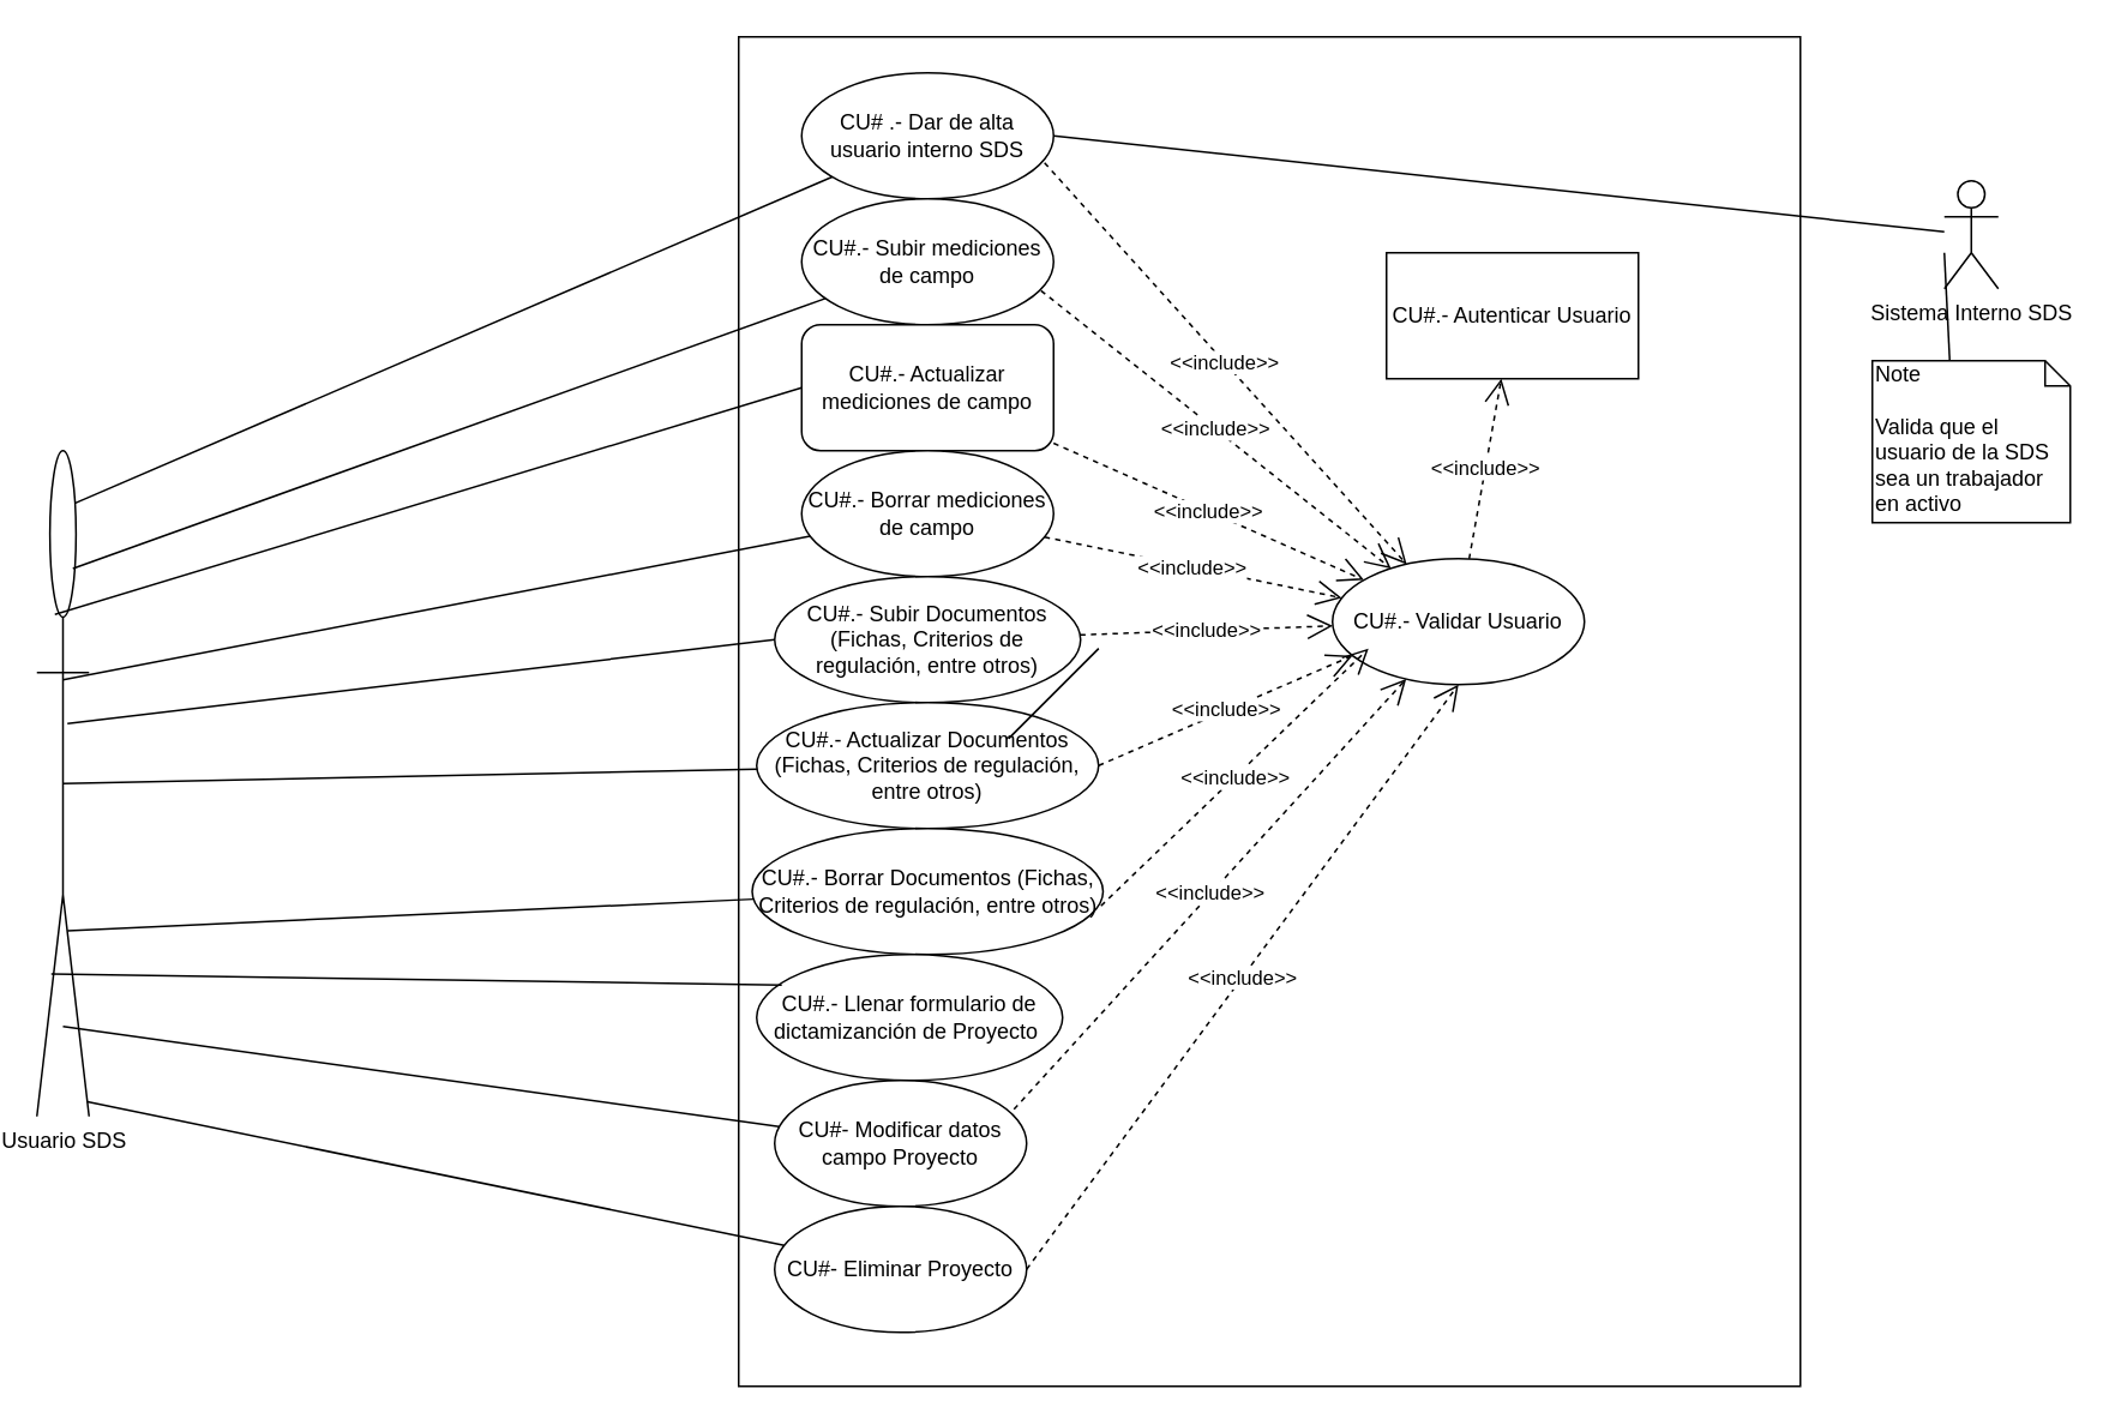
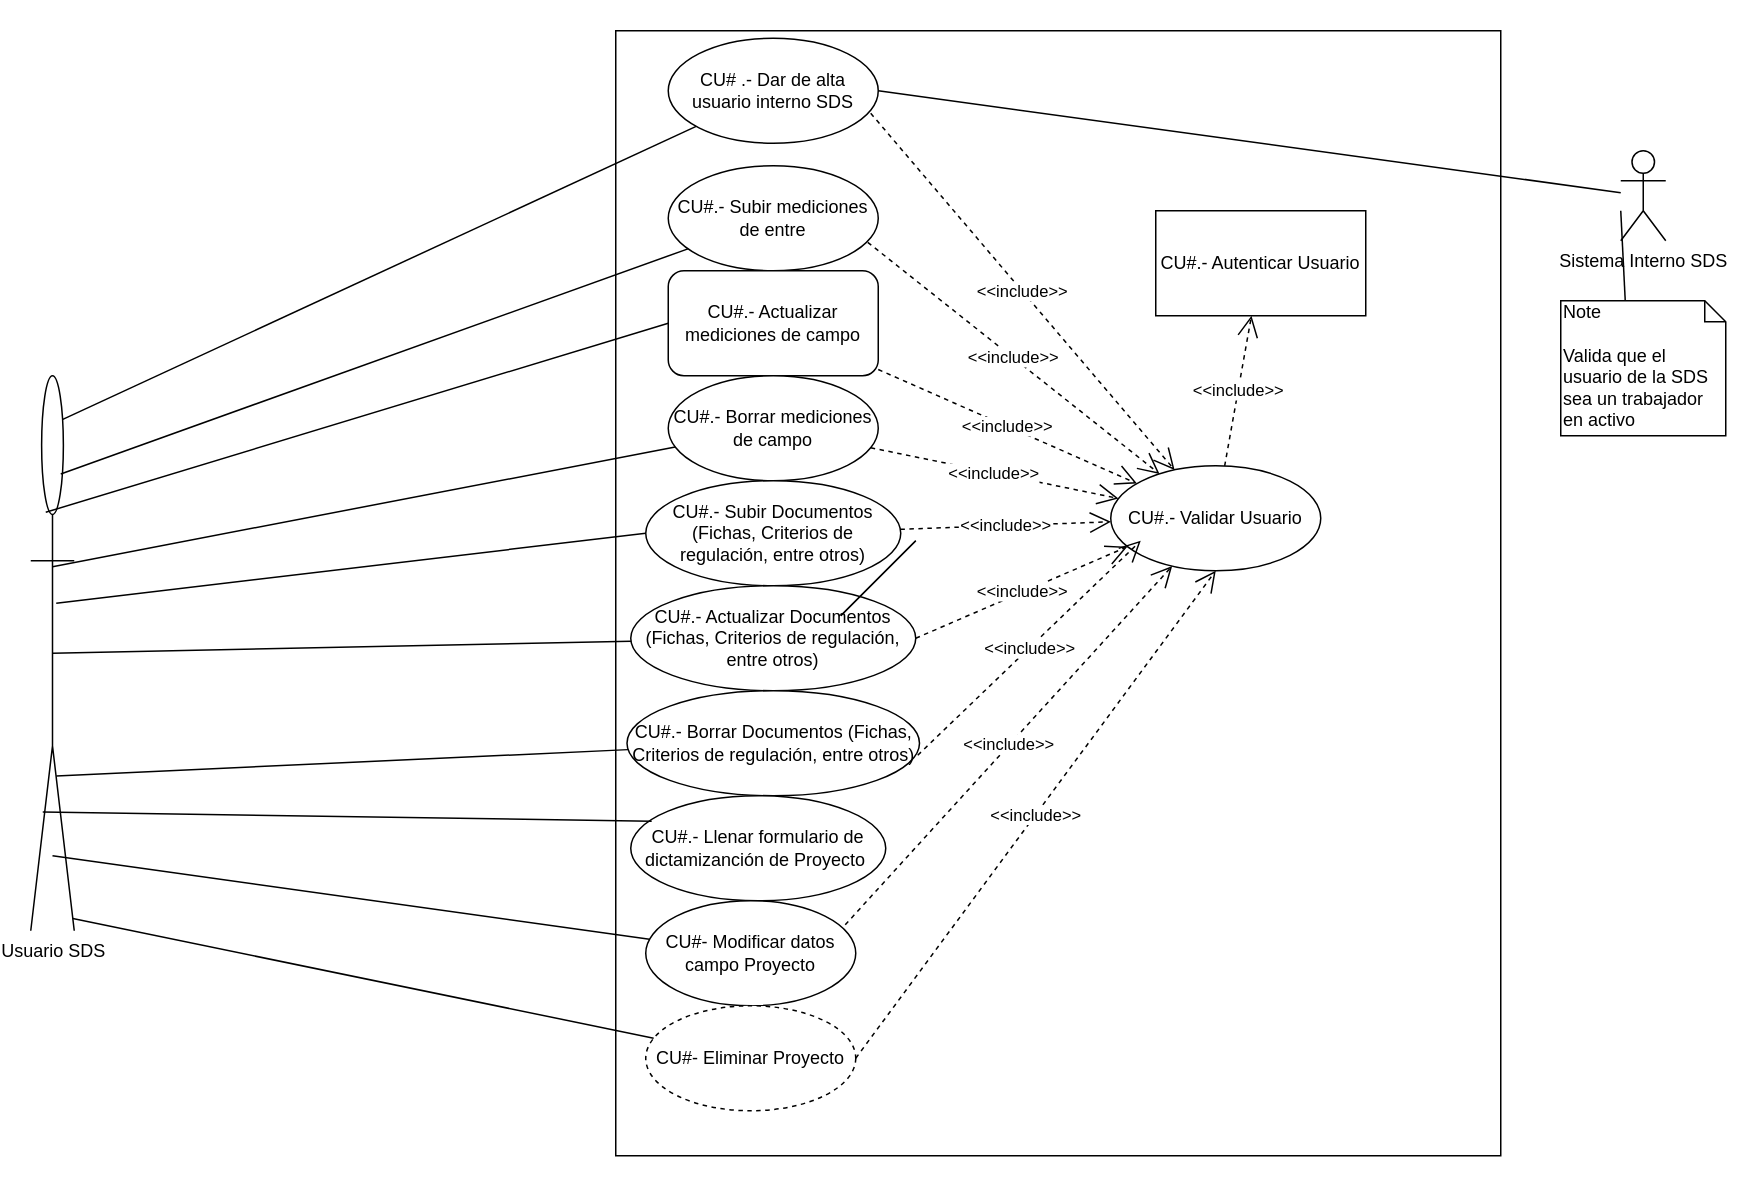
  <mxCell id="0" />
  <mxCell id="1" parent="0" />
  <mxCell id="2" value="Usuario SDS" style="shape=umlActor;verticalLabelPosition=bottom;labelBackgroundColor=#ffffff;verticalAlign=top;html=1;" parent="1" vertex="1"><mxGeometry x="20" y="250" width="29" height="370" as="geometry" /></mxCell>
  <mxCell id="3" value="" style="rounded=0;whiteSpace=wrap;html=1;" parent="1" vertex="1"><mxGeometry x="410" y="20" width="590" height="750" as="geometry" /></mxCell>
  <mxCell id="4" value="Sistema Interno SDS&lt;br&gt;" style="shape=umlActor;verticalLabelPosition=bottom;labelBackgroundColor=#ffffff;verticalAlign=top;html=1;" parent="1" vertex="1"><mxGeometry x="1080" y="100" width="30" height="60" as="geometry" /></mxCell>
- <mxCell id="5" value="CU# .- Dar de alta usuario interno SDS" style="ellipse;whiteSpace=wrap;html=1;" parent="1" vertex="1"><mxGeometry x="445" y="40" width="140" height="70" as="geometry" /></mxCell>
+ <mxCell id="5" value="CU# .- Dar de alta usuario interno SDS" style="ellipse;whiteSpace=wrap;html=1;" parent="1" vertex="1"><mxGeometry x="445" y="25" width="140" height="70" as="geometry" /></mxCell>
  <mxCell id="6" value="" style="endArrow=none;html=1;exitX=0.724;exitY=0.079;exitDx=0;exitDy=0;exitPerimeter=0;" parent="1" target="5" edge="1" source="2"><mxGeometry width="50" height="50" relative="1" as="geometry"><mxPoint x="230" y="110" as="sourcePoint" /><mxPoint x="300" y="100" as="targetPoint" /></mxGeometry></mxCell>
  <mxCell id="7" value="" style="endArrow=none;html=1;exitX=1;exitY=0.5;exitDx=0;exitDy=0;" parent="1" source="5" target="4" edge="1"><mxGeometry width="50" height="50" relative="1" as="geometry"><mxPoint x="780" y="125" as="sourcePoint" /><mxPoint x="930" y="107" as="targetPoint" /></mxGeometry></mxCell>
- <mxCell id="8" value="CU#.- Subir mediciones de campo" style="ellipse;whiteSpace=wrap;html=1;" parent="1" vertex="1"><mxGeometry x="445" y="110" width="140" height="70" as="geometry" /></mxCell>
+ <mxCell id="8" value="CU#.- Subir mediciones de entre" style="ellipse;whiteSpace=wrap;html=1;" parent="1" vertex="1"><mxGeometry x="445" y="110" width="140" height="70" as="geometry" /></mxCell>
  <mxCell id="9" value="CU#.- Actualizar mediciones de campo" style="whiteSpace=wrap;html=1;rounded=1;" parent="1" vertex="1"><mxGeometry x="445" y="180" width="140" height="70" as="geometry" /></mxCell>
  <mxCell id="10" value="CU#.- Borrar mediciones de campo" style="ellipse;whiteSpace=wrap;html=1;" parent="1" vertex="1"><mxGeometry x="445" y="250" width="140" height="70" as="geometry" /></mxCell>
  <mxCell id="11" value="CU#.- Subir Documentos (Fichas, Criterios de regulación, entre otros)" style="ellipse;whiteSpace=wrap;html=1;" parent="1" vertex="1"><mxGeometry x="430" y="320" width="170" height="70" as="geometry" /></mxCell>
  <mxCell id="12" value="CU#.- Actualizar Documentos (Fichas, Criterios de regulación, entre otros)" style="ellipse;whiteSpace=wrap;html=1;" parent="1" vertex="1"><mxGeometry x="420" y="390" width="190" height="70" as="geometry" /></mxCell>
  <mxCell id="13" value="CU#.- Borrar Documentos (Fichas, Criterios de regulación, entre otros)" style="ellipse;whiteSpace=wrap;html=1;" parent="1" vertex="1"><mxGeometry x="417.5" y="460" width="195" height="70" as="geometry" /></mxCell>
  <mxCell id="14" value="CU#.- Validar Usuario" style="ellipse;whiteSpace=wrap;html=1;" parent="1" vertex="1"><mxGeometry x="740" y="310" width="140" height="70" as="geometry" /></mxCell>
  <mxCell id="15" value="CU#.- Autenticar Usuario" style="whiteSpace=wrap;html=1;rounded=0;" parent="1" vertex="1"><mxGeometry x="770" y="140" width="140" height="70" as="geometry" /></mxCell>
  <mxCell id="16" value="&amp;lt;&amp;lt;include&amp;gt;&amp;gt;" style="endArrow=open;endSize=12;dashed=1;html=1;exitX=0.95;exitY=0.729;exitDx=0;exitDy=0;exitPerimeter=0;" parent="1" source="8" target="14" edge="1"><mxGeometry width="160" relative="1" as="geometry"><mxPoint x="585" y="167.5" as="sourcePoint" /><mxPoint x="680" y="168" as="targetPoint" /></mxGeometry></mxCell>
  <mxCell id="17" value="&amp;lt;&amp;lt;include&amp;gt;&amp;gt;" style="endArrow=open;endSize=12;dashed=1;html=1;" parent="1" source="14" target="15" edge="1"><mxGeometry width="160" relative="1" as="geometry"><mxPoint x="820" y="159.5" as="sourcePoint" /><mxPoint x="915" y="160" as="targetPoint" /></mxGeometry></mxCell>
  <mxCell id="18" value="&amp;lt;&amp;lt;include&amp;gt;&amp;gt;" style="endArrow=open;endSize=12;dashed=1;html=1;" parent="1" source="9" target="14" edge="1"><mxGeometry width="160" relative="1" as="geometry"><mxPoint x="595" y="177.5" as="sourcePoint" /><mxPoint x="690" y="178" as="targetPoint" /></mxGeometry></mxCell>
  <mxCell id="19" value="&amp;lt;&amp;lt;include&amp;gt;&amp;gt;" style="endArrow=open;endSize=12;dashed=1;html=1;" parent="1" source="10" target="14" edge="1"><mxGeometry width="160" relative="1" as="geometry"><mxPoint x="577.55" y="241.878" as="sourcePoint" /><mxPoint x="700" y="188" as="targetPoint" /></mxGeometry></mxCell>
  <mxCell id="20" value="&amp;lt;&amp;lt;include&amp;gt;&amp;gt;" style="endArrow=open;endSize=12;dashed=1;html=1;" parent="1" source="11" target="14" edge="1"><mxGeometry width="160" relative="1" as="geometry"><mxPoint x="587.55" y="251.878" as="sourcePoint" /><mxPoint x="710" y="198" as="targetPoint" /></mxGeometry></mxCell>
  <mxCell id="21" value="&amp;lt;&amp;lt;include&amp;gt;&amp;gt;" style="endArrow=open;endSize=12;dashed=1;html=1;exitX=1;exitY=0.5;exitDx=0;exitDy=0;entryX=0.079;entryY=0.771;entryDx=0;entryDy=0;entryPerimeter=0;" parent="1" source="12" target="14" edge="1"><mxGeometry width="160" relative="1" as="geometry"><mxPoint x="597.55" y="261.878" as="sourcePoint" /><mxPoint x="720" y="208" as="targetPoint" /></mxGeometry></mxCell>
  <mxCell id="22" value="&amp;lt;&amp;lt;include&amp;gt;&amp;gt;" style="endArrow=open;endSize=12;dashed=1;html=1;exitX=0.994;exitY=0.614;exitDx=0;exitDy=0;exitPerimeter=0;" parent="1" source="13" edge="1"><mxGeometry width="160" relative="1" as="geometry"><mxPoint x="607.55" y="271.878" as="sourcePoint" /><mxPoint x="760" y="360" as="targetPoint" /></mxGeometry></mxCell>
  <mxCell id="23" value="&amp;lt;&amp;lt;include&amp;gt;&amp;gt;" style="endArrow=open;endSize=12;dashed=1;html=1;exitX=0.964;exitY=0.714;exitDx=0;exitDy=0;exitPerimeter=0;" parent="1" source="5" target="14" edge="1"><mxGeometry width="160" relative="1" as="geometry"><mxPoint x="570" y="94.02" as="sourcePoint" /><mxPoint x="757.451" y="241.982" as="targetPoint" /></mxGeometry></mxCell>
  <mxCell id="24" value="CU#.- Llenar formulario de dictamizanción de Proyecto&amp;nbsp;" style="ellipse;whiteSpace=wrap;html=1;" parent="1" vertex="1"><mxGeometry x="420" y="530" width="170" height="70" as="geometry" /></mxCell>
  <mxCell id="25" value="CU#- Modificar datos campo Proyecto" style="ellipse;whiteSpace=wrap;html=1;" parent="1" vertex="1"><mxGeometry x="430" y="600" width="140" height="70" as="geometry" /></mxCell>
- <mxCell id="26" value="CU#- Eliminar Proyecto" style="ellipse;whiteSpace=wrap;html=1;" parent="1" vertex="1"><mxGeometry x="430" y="670" width="140" height="70" as="geometry" /></mxCell>
+ <mxCell id="26" value="CU#- Eliminar Proyecto" style="ellipse;whiteSpace=wrap;html=1;dashed=1;" parent="1" vertex="1"><mxGeometry x="430" y="670" width="140" height="70" as="geometry" /></mxCell>
  <mxCell id="27" value="&amp;lt;&amp;lt;include&amp;gt;&amp;gt;" style="endArrow=open;endSize=12;dashed=1;html=1;exitX=0.95;exitY=0.229;exitDx=0;exitDy=0;exitPerimeter=0;" parent="1" source="25" target="14" edge="1"><mxGeometry width="160" relative="1" as="geometry"><mxPoint x="600" y="575" as="sourcePoint" /><mxPoint x="778.98" y="383" as="targetPoint" /></mxGeometry></mxCell>
  <mxCell id="28" value="&amp;lt;&amp;lt;include&amp;gt;&amp;gt;" style="endArrow=open;endSize=12;dashed=1;html=1;exitX=1;exitY=0.5;exitDx=0;exitDy=0;entryX=0.5;entryY=1;entryDx=0;entryDy=0;" parent="1" source="26" target="14" edge="1"><mxGeometry width="160" relative="1" as="geometry"><mxPoint x="610" y="585" as="sourcePoint" /><mxPoint x="788.98" y="393" as="targetPoint" /></mxGeometry></mxCell>
  <mxCell id="29" value="Note&lt;br&gt;&lt;br&gt;Valida que el usuario de la SDS sea un trabajador en activo&lt;br&gt;" style="shape=note;whiteSpace=wrap;html=1;size=14;verticalAlign=top;align=left;spacingTop=-6;" parent="1" vertex="1"><mxGeometry x="1040" y="200" width="110" height="90" as="geometry" /></mxCell>
  <mxCell id="30" value="" style="endArrow=none;html=1;exitX=0;exitY=0;exitDx=43;exitDy=0;exitPerimeter=0;" parent="1" source="29" edge="1"><mxGeometry width="50" height="50" relative="1" as="geometry"><mxPoint x="1030" y="190" as="sourcePoint" /><mxPoint x="1080" y="140" as="targetPoint" /><Array as="points" /></mxGeometry></mxCell>
  <mxCell id="31" value="" style="endArrow=none;html=1;" edge="1" parent="1"><mxGeometry width="50" height="50" relative="1" as="geometry"><mxPoint x="560" y="410" as="sourcePoint" /><mxPoint x="610" y="360" as="targetPoint" /></mxGeometry></mxCell>
  <mxCell id="32" value="" style="endArrow=none;html=1;exitX=0.69;exitY=0.177;exitDx=0;exitDy=0;exitPerimeter=0;" edge="1" parent="1" source="2" target="8"><mxGeometry width="50" height="50" relative="1" as="geometry"><mxPoint x="290" y="280" as="sourcePoint" /><mxPoint x="340" y="230" as="targetPoint" /></mxGeometry></mxCell>
  <mxCell id="33" value="" style="endArrow=none;html=1;" edge="1" parent="1"><mxGeometry width="50" height="50" relative="1" as="geometry"><mxPoint x="560" y="410" as="sourcePoint" /><mxPoint x="610" y="360" as="targetPoint" /></mxGeometry></mxCell>
  <mxCell id="34" value="" style="endArrow=none;html=1;entryX=0;entryY=0.5;entryDx=0;entryDy=0;exitX=0.345;exitY=0.246;exitDx=0;exitDy=0;exitPerimeter=0;" edge="1" parent="1" source="2" target="9"><mxGeometry width="50" height="50" relative="1" as="geometry"><mxPoint x="160" y="490" as="sourcePoint" /><mxPoint x="210" y="440" as="targetPoint" /></mxGeometry></mxCell>
  <mxCell id="35" value="" style="endArrow=none;html=1;exitX=0.5;exitY=0.344;exitDx=0;exitDy=0;exitPerimeter=0;" edge="1" parent="1" source="2" target="10"><mxGeometry width="50" height="50" relative="1" as="geometry"><mxPoint x="130" y="380" as="sourcePoint" /><mxPoint x="220" y="460" as="targetPoint" /></mxGeometry></mxCell>
  <mxCell id="36" value="" style="endArrow=none;html=1;entryX=0;entryY=0.5;entryDx=0;entryDy=0;exitX=0.586;exitY=0.41;exitDx=0;exitDy=0;exitPerimeter=0;" edge="1" parent="1" source="2" target="11"><mxGeometry width="50" height="50" relative="1" as="geometry"><mxPoint x="190" y="500" as="sourcePoint" /><mxPoint x="240" y="450" as="targetPoint" /></mxGeometry></mxCell>
  <mxCell id="37" value="" style="endArrow=none;html=1;entryX=0.5;entryY=0.5;entryDx=0;entryDy=0;entryPerimeter=0;" edge="1" parent="1" source="12" target="2"><mxGeometry width="50" height="50" relative="1" as="geometry"><mxPoint x="470" y="380" as="sourcePoint" /><mxPoint x="520" y="330" as="targetPoint" /></mxGeometry></mxCell>
  <mxCell id="38" value="" style="endArrow=none;html=1;exitX=0.586;exitY=0.721;exitDx=0;exitDy=0;exitPerimeter=0;" edge="1" parent="1" source="2" target="13"><mxGeometry width="50" height="50" relative="1" as="geometry"><mxPoint x="390" y="420" as="sourcePoint" /><mxPoint x="440" y="370" as="targetPoint" /></mxGeometry></mxCell>
  <mxCell id="39" value="" style="endArrow=none;html=1;exitX=0.276;exitY=0.786;exitDx=0;exitDy=0;exitPerimeter=0;entryX=0.082;entryY=0.243;entryDx=0;entryDy=0;entryPerimeter=0;" edge="1" parent="1" source="2" target="24"><mxGeometry width="50" height="50" relative="1" as="geometry"><mxPoint x="420" y="450" as="sourcePoint" /><mxPoint x="470" y="400" as="targetPoint" /></mxGeometry></mxCell>
  <mxCell id="40" value="" style="endArrow=none;html=1;exitX=0.5;exitY=0.865;exitDx=0;exitDy=0;exitPerimeter=0;" edge="1" parent="1" source="2" target="25"><mxGeometry width="50" height="50" relative="1" as="geometry"><mxPoint x="440" y="460" as="sourcePoint" /><mxPoint x="490" y="410" as="targetPoint" /></mxGeometry></mxCell>
  <mxCell id="41" value="" style="endArrow=none;html=1;exitX=0.966;exitY=0.978;exitDx=0;exitDy=0;exitPerimeter=0;" edge="1" parent="1" source="2" target="26"><mxGeometry width="50" height="50" relative="1" as="geometry"><mxPoint x="440" y="460" as="sourcePoint" /><mxPoint x="490" y="410" as="targetPoint" /></mxGeometry></mxCell>
